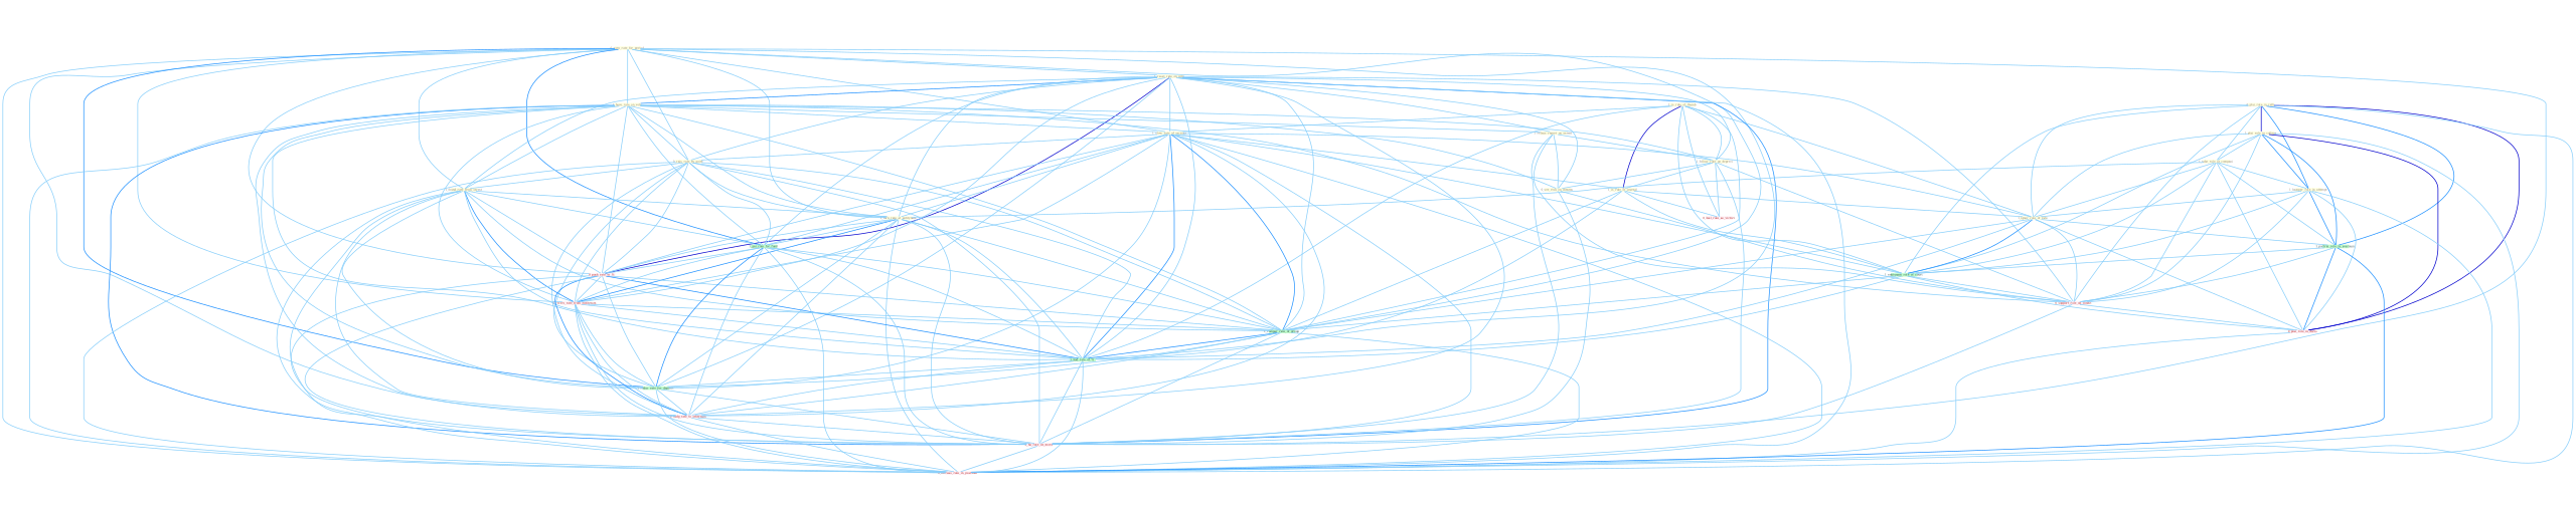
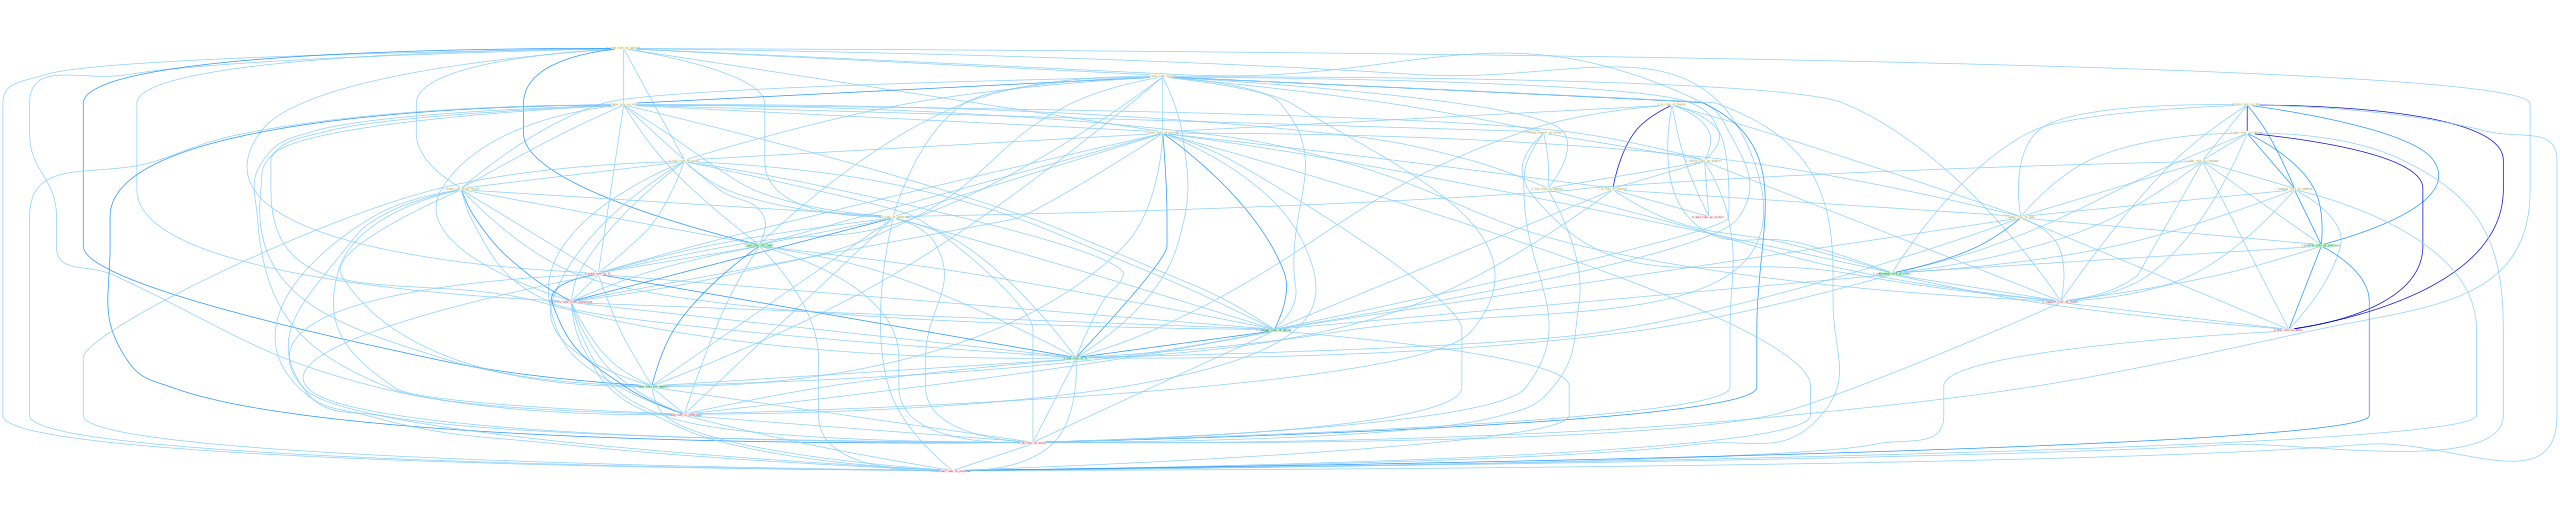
  graph {
    node [color="#ffffe0" fixedsize=true fontcolor="#8b7d6b" fontsize=4 shape=polygon style=filled]
    edge [color="#87cefa" w=1]
    "0_plai_role_in_ralli " [height=.06 width=.5]
    "0_earn_rate_for_period " [height=.06 width=.5]
    "1_is_rule_of_thumb " [height=.06 width=.5]
    "0_plai_role_in_collaps " [height=.06 width=.5]
    "1_reset_rate_on_note " [height=.06 width=.5]
    "1_have_rate_on_vote " [height=.06 width=.5]
    "1_slow_rate_of_increas " [height=.06 width=.5]
    "1_take_role_at_compani " [height=.06 width=.5]
    "0_rais_rate_by_point " [height=.06 width=.5]
    "1_releas_report_on_extent " [height=.06 width=.5]
    "1_found_rate_from_invest " [height=.06 width=.5]
    "1_follow_rule_on_depreci " [height=.06 width=.5]
    "1_is_rule_of_journal " [height=.06 width=.5]
    "1_hamper_role_in_attempt " [height=.06 width=.5]
    "0_see_risk_on_dimens " [height=.06 width=.5]
    "1_ignor_role_of_rate " [height=.06 width=.5]
    "1_turn_rate_at_entitynam " [height=.06 width=.5]
    "0_push_rate_to_% " [color="#fff0f5" fontcolor="#b22222" height=.06 width=.5]
    "0_receiv_rate_from_entitynam " [color="#fff0f5" fontcolor="#b22222" height=.06 width=.5]
    "0_support_role_on_condit " [color="#fff0f5" fontcolor="#b22222" height=.06 width=.5]
    "0_hail_rule_as_victori " [color="#fff0f5" fontcolor="#b22222" height=.06 width=.5]
    "0_nudg_rate_to_othernum " [color="#fff0f5" fontcolor="#b22222" height=.06 width=.5]
    "0_plai_role_in_decis " [color="#fff0f5" fontcolor="#b22222" height=.06 width=.5]
    "0_ha_rate_on_morn " [color="#fff0f5" fontcolor="#b22222" height=.06 width=.5]
    "0_increas_rate_in_yearnum " [color="#fff0f5" fontcolor="#b22222" height=.06 width=.5]
    "1_portrai_role_in_yearnum " [color="#BDFCC9" fontcolor="#2f4f4f" height=.06 width=.5]
    "1_entitynam_role_of_court " [color="#BDFCC9" fontcolor="#2f4f4f" height=.06 width=.5]
    "1_pai_rate_for_fund " [color="#BDFCC9" fontcolor="#2f4f4f" height=.06 width=.5]
    "1_compar_rate_of_group " [color="#BDFCC9" fontcolor="#2f4f4f" height=.06 width=.5]
    "1_had_rate_of_% " [color="#BDFCC9" fontcolor="#2f4f4f" height=.06 width=.5]
    "1_reduc_rate_for_deposit " [color="#BDFCC9" fontcolor="#2f4f4f" height=.06 width=.5]
    subgraph sub_1 {
      "0_plai_role_in_ralli "
      "0_earn_rate_for_period "
      "1_is_rule_of_thumb "
      "0_plai_role_in_collaps "
      "1_reset_rate_on_note "
      "1_have_rate_on_vote "
      "1_slow_rate_of_increas "
      "1_take_role_at_compani "
      "0_rais_rate_by_point "
      "1_releas_report_on_extent "
      "1_found_rate_from_invest "
      "1_follow_rule_on_depreci "
      "1_is_rule_of_journal "
      "1_hamper_role_in_attempt "
      "0_see_risk_on_dimens "
      "1_ignor_role_of_rate "
      "1_turn_rate_at_entitynam "
    }
    subgraph sub_2 {
      "0_push_rate_to_% "
      "0_receiv_rate_from_entitynam "
      "0_support_role_on_condit "
      "0_hail_rule_as_victori "
      "0_nudg_rate_to_othernum "
      "0_plai_role_in_decis "
      "0_ha_rate_on_morn "
      "0_increas_rate_in_yearnum "
    }
    "0_plai_role_in_ralli " -- "0_plai_role_in_collaps " [color="#0000cd" w=3]
    "0_plai_role_in_ralli " -- "1_take_role_at_compani "
    "0_plai_role_in_ralli " -- "1_hamper_role_in_attempt " [color="#1e90ff" w=2]
    "0_plai_role_in_ralli " -- "1_ignor_role_of_rate "
    "0_plai_role_in_ralli " -- "0_support_role_on_condit "
    "0_plai_role_in_ralli " -- "0_plai_role_in_decis " [color="#0000cd" w=3]
    "0_plai_role_in_ralli " -- "0_increas_rate_in_yearnum "
    "0_plai_role_in_ralli " -- "1_portrai_role_in_yearnum " [color="#1e90ff" w=2]
    "0_plai_role_in_ralli " -- "1_entitynam_role_of_court "
    "0_earn_rate_for_period " -- "1_reset_rate_on_note "
    "0_earn_rate_for_period " -- "1_have_rate_on_vote "
    "0_earn_rate_for_period " -- "1_slow_rate_of_increas "
    "0_earn_rate_for_period " -- "0_rais_rate_by_point "
    "0_earn_rate_for_period " -- "1_found_rate_from_invest "
    "0_earn_rate_for_period " -- "1_turn_rate_at_entitynam "
    "0_earn_rate_for_period " -- "0_push_rate_to_% "
    "0_earn_rate_for_period " -- "0_receiv_rate_from_entitynam "
    "0_earn_rate_for_period " -- "0_nudg_rate_to_othernum "
    "0_earn_rate_for_period " -- "0_ha_rate_on_morn "
    "0_earn_rate_for_period " -- "0_increas_rate_in_yearnum "
    "0_earn_rate_for_period " -- "1_pai_rate_for_fund " [color="#1e90ff" w=2]
    "0_earn_rate_for_period " -- "1_compar_rate_of_group "
    "0_earn_rate_for_period " -- "1_had_rate_of_% "
    "0_earn_rate_for_period " -- "1_reduc_rate_for_deposit " [color="#1e90ff" w=2]
    "1_is_rule_of_thumb " -- "1_slow_rate_of_increas "
    "1_is_rule_of_thumb " -- "1_follow_rule_on_depreci "
    "1_is_rule_of_thumb " -- "1_is_rule_of_journal " [color="#0000cd" w=3]
    "1_is_rule_of_thumb " -- "1_ignor_role_of_rate "
    "1_is_rule_of_thumb " -- "0_hail_rule_as_victori "
    "1_is_rule_of_thumb " -- "1_entitynam_role_of_court "
    "1_is_rule_of_thumb " -- "1_compar_rate_of_group "
    "1_is_rule_of_thumb " -- "1_had_rate_of_% "
    "0_plai_role_in_collaps " -- "1_take_role_at_compani "
    "0_plai_role_in_collaps " -- "1_hamper_role_in_attempt " [color="#1e90ff" w=2]
    "0_plai_role_in_collaps " -- "1_ignor_role_of_rate "
    "0_plai_role_in_collaps " -- "0_support_role_on_condit "
    "0_plai_role_in_collaps " -- "0_plai_role_in_decis " [color="#0000cd" w=3]
    "0_plai_role_in_collaps " -- "0_increas_rate_in_yearnum "
    "0_plai_role_in_collaps " -- "1_portrai_role_in_yearnum " [color="#1e90ff" w=2]
    "0_plai_role_in_collaps " -- "1_entitynam_role_of_court "
    "1_reset_rate_on_note " -- "1_have_rate_on_vote " [color="#1e90ff" w=2]
    "1_reset_rate_on_note " -- "1_slow_rate_of_increas "
    "1_reset_rate_on_note " -- "0_rais_rate_by_point "
    "1_reset_rate_on_note " -- "1_releas_report_on_extent "
    "1_reset_rate_on_note " -- "1_found_rate_from_invest "
    "1_reset_rate_on_note " -- "1_follow_rule_on_depreci "
    "1_reset_rate_on_note " -- "0_see_risk_on_dimens "
    "1_reset_rate_on_note " -- "1_turn_rate_at_entitynam "
-   "1_reset_rate_on_note " -- "0_push_rate_to_% " [color="#0000cd"]
+   "1_reset_rate_on_note " -- "0_push_rate_to_% "
    "1_reset_rate_on_note " -- "0_receiv_rate_from_entitynam "
    "1_reset_rate_on_note " -- "0_support_role_on_condit "
    "1_reset_rate_on_note " -- "0_nudg_rate_to_othernum "
    "1_reset_rate_on_note " -- "0_ha_rate_on_morn " [color="#1e90ff" w=2]
    "1_reset_rate_on_note " -- "0_increas_rate_in_yearnum "
    "1_reset_rate_on_note " -- "1_pai_rate_for_fund "
    "1_reset_rate_on_note " -- "1_compar_rate_of_group "
    "1_reset_rate_on_note " -- "1_had_rate_of_% "
    "1_reset_rate_on_note " -- "1_reduc_rate_for_deposit "
    "1_have_rate_on_vote " -- "1_slow_rate_of_increas "
    "1_have_rate_on_vote " -- "0_rais_rate_by_point "
    "1_have_rate_on_vote " -- "1_releas_report_on_extent "
    "1_have_rate_on_vote " -- "1_found_rate_from_invest "
    "1_have_rate_on_vote " -- "1_follow_rule_on_depreci "
    "1_have_rate_on_vote " -- "0_see_risk_on_dimens "
    "1_have_rate_on_vote " -- "1_turn_rate_at_entitynam "
    "1_have_rate_on_vote " -- "0_push_rate_to_% "
    "1_have_rate_on_vote " -- "0_receiv_rate_from_entitynam "
    "1_have_rate_on_vote " -- "0_support_role_on_condit "
    "1_have_rate_on_vote " -- "0_nudg_rate_to_othernum "
    "1_have_rate_on_vote " -- "0_ha_rate_on_morn " [color="#1e90ff" w=2]
    "1_have_rate_on_vote " -- "0_increas_rate_in_yearnum "
    "1_have_rate_on_vote " -- "1_pai_rate_for_fund "
    "1_have_rate_on_vote " -- "1_compar_rate_of_group "
    "1_have_rate_on_vote " -- "1_had_rate_of_% "
    "1_have_rate_on_vote " -- "1_reduc_rate_for_deposit "
    "1_slow_rate_of_increas " -- "0_rais_rate_by_point "
    "1_slow_rate_of_increas " -- "1_is_rule_of_journal "
    "1_slow_rate_of_increas " -- "1_ignor_role_of_rate "
    "1_slow_rate_of_increas " -- "1_turn_rate_at_entitynam "
    "1_slow_rate_of_increas " -- "0_push_rate_to_% "
    "1_slow_rate_of_increas " -- "0_receiv_rate_from_entitynam "
    "1_slow_rate_of_increas " -- "0_nudg_rate_to_othernum "
    "1_slow_rate_of_increas " -- "0_ha_rate_on_morn "
    "1_slow_rate_of_increas " -- "0_increas_rate_in_yearnum "
    "1_slow_rate_of_increas " -- "1_entitynam_role_of_court "
    "1_slow_rate_of_increas " -- "1_pai_rate_for_fund "
    "1_slow_rate_of_increas " -- "1_compar_rate_of_group " [color="#1e90ff" w=2]
    "1_slow_rate_of_increas " -- "1_had_rate_of_% " [color="#1e90ff" w=2]
    "1_slow_rate_of_increas " -- "1_reduc_rate_for_deposit "
    "1_take_role_at_compani " -- "1_hamper_role_in_attempt "
    "1_take_role_at_compani " -- "1_ignor_role_of_rate "
    "1_take_role_at_compani " -- "1_turn_rate_at_entitynam "
    "1_take_role_at_compani " -- "0_support_role_on_condit "
    "1_take_role_at_compani " -- "0_plai_role_in_decis "
    "1_take_role_at_compani " -- "1_portrai_role_in_yearnum "
    "1_take_role_at_compani " -- "1_entitynam_role_of_court "
    "0_rais_rate_by_point " -- "1_found_rate_from_invest "
    "0_rais_rate_by_point " -- "1_turn_rate_at_entitynam "
    "0_rais_rate_by_point " -- "0_push_rate_to_% "
    "0_rais_rate_by_point " -- "0_receiv_rate_from_entitynam "
    "0_rais_rate_by_point " -- "0_nudg_rate_to_othernum "
    "0_rais_rate_by_point " -- "0_ha_rate_on_morn "
    "0_rais_rate_by_point " -- "0_increas_rate_in_yearnum "
    "0_rais_rate_by_point " -- "1_pai_rate_for_fund "
    "0_rais_rate_by_point " -- "1_compar_rate_of_group "
    "0_rais_rate_by_point " -- "1_had_rate_of_% "
    "0_rais_rate_by_point " -- "1_reduc_rate_for_deposit "
    "1_releas_report_on_extent " -- "1_follow_rule_on_depreci "
    "1_releas_report_on_extent " -- "0_see_risk_on_dimens "
    "1_releas_report_on_extent " -- "0_support_role_on_condit "
    "1_releas_report_on_extent " -- "0_ha_rate_on_morn "
    "1_found_rate_from_invest " -- "1_turn_rate_at_entitynam "
    "1_found_rate_from_invest " -- "0_push_rate_to_% "
    "1_found_rate_from_invest " -- "0_receiv_rate_from_entitynam " [color="#1e90ff" w=2]
    "1_found_rate_from_invest " -- "0_nudg_rate_to_othernum "
    "1_found_rate_from_invest " -- "0_ha_rate_on_morn "
    "1_found_rate_from_invest " -- "0_increas_rate_in_yearnum "
    "1_found_rate_from_invest " -- "1_pai_rate_for_fund "
    "1_found_rate_from_invest " -- "1_compar_rate_of_group "
    "1_found_rate_from_invest " -- "1_had_rate_of_% "
    "1_found_rate_from_invest " -- "1_reduc_rate_for_deposit "
    "1_follow_rule_on_depreci " -- "1_is_rule_of_journal "
    "1_follow_rule_on_depreci " -- "0_see_risk_on_dimens "
    "1_follow_rule_on_depreci " -- "0_support_role_on_condit "
    "1_follow_rule_on_depreci " -- "0_hail_rule_as_victori "
    "1_follow_rule_on_depreci " -- "0_ha_rate_on_morn "
    "1_is_rule_of_journal " -- "1_ignor_role_of_rate "
    "1_is_rule_of_journal " -- "0_hail_rule_as_victori "
    "1_is_rule_of_journal " -- "1_entitynam_role_of_court "
    "1_is_rule_of_journal " -- "1_compar_rate_of_group "
    "1_is_rule_of_journal " -- "1_had_rate_of_% "
    "1_hamper_role_in_attempt " -- "1_ignor_role_of_rate "
    "1_hamper_role_in_attempt " -- "0_support_role_on_condit "
    "1_hamper_role_in_attempt " -- "0_plai_role_in_decis " [w=2]
    "1_hamper_role_in_attempt " -- "0_increas_rate_in_yearnum "
    "1_hamper_role_in_attempt " -- "1_portrai_role_in_yearnum " [color="#1e90ff" w=2]
    "1_hamper_role_in_attempt " -- "1_entitynam_role_of_court "
    "0_see_risk_on_dimens " -- "0_support_role_on_condit "
    "0_see_risk_on_dimens " -- "0_ha_rate_on_morn "
    "1_ignor_role_of_rate " -- "0_support_role_on_condit "
    "1_ignor_role_of_rate " -- "0_plai_role_in_decis "
    "1_ignor_role_of_rate " -- "1_portrai_role_in_yearnum "
    "1_ignor_role_of_rate " -- "1_entitynam_role_of_court " [color="#1e90ff" w=2]
    "1_ignor_role_of_rate " -- "1_compar_rate_of_group "
    "1_ignor_role_of_rate " -- "1_had_rate_of_% "
    "1_turn_rate_at_entitynam " -- "0_push_rate_to_% "
    "1_turn_rate_at_entitynam " -- "0_receiv_rate_from_entitynam " [color="#1e90ff" w=2]
    "1_turn_rate_at_entitynam " -- "0_nudg_rate_to_othernum "
    "1_turn_rate_at_entitynam " -- "0_ha_rate_on_morn "
    "1_turn_rate_at_entitynam " -- "0_increas_rate_in_yearnum "
    "1_turn_rate_at_entitynam " -- "1_pai_rate_for_fund "
    "1_turn_rate_at_entitynam " -- "1_compar_rate_of_group "
    "1_turn_rate_at_entitynam " -- "1_had_rate_of_% "
    "1_turn_rate_at_entitynam " -- "1_reduc_rate_for_deposit "
    "0_push_rate_to_% " -- "0_receiv_rate_from_entitynam "
    "0_push_rate_to_% " -- "0_nudg_rate_to_othernum " [color="#1e90ff" w=2]
    "0_push_rate_to_% " -- "0_ha_rate_on_morn "
    "0_push_rate_to_% " -- "0_increas_rate_in_yearnum "
    "0_push_rate_to_% " -- "1_compar_rate_of_group "
    "0_push_rate_to_% " -- "1_had_rate_of_% " [color="#1e90ff" w=2]
    "0_push_rate_to_% " -- "1_reduc_rate_for_deposit "
    "0_receiv_rate_from_entitynam " -- "0_nudg_rate_to_othernum "
    "0_receiv_rate_from_entitynam " -- "0_ha_rate_on_morn "
    "0_receiv_rate_from_entitynam " -- "0_increas_rate_in_yearnum "
    "0_receiv_rate_from_entitynam " -- "1_compar_rate_of_group "
    "0_receiv_rate_from_entitynam " -- "1_had_rate_of_% "
    "0_receiv_rate_from_entitynam " -- "1_reduc_rate_for_deposit "
    "0_support_role_on_condit " -- "0_plai_role_in_decis "
    "0_support_role_on_condit " -- "0_ha_rate_on_morn "
    "0_nudg_rate_to_othernum " -- "0_ha_rate_on_morn "
    "0_nudg_rate_to_othernum " -- "0_increas_rate_in_yearnum "
    "0_plai_role_in_decis " -- "0_increas_rate_in_yearnum "
    "0_ha_rate_on_morn " -- "0_increas_rate_in_yearnum "
    "1_portrai_role_in_yearnum " -- "0_support_role_on_condit "
    "1_portrai_role_in_yearnum " -- "0_plai_role_in_decis " [color="#1e90ff" w=2]
    "1_portrai_role_in_yearnum " -- "0_increas_rate_in_yearnum " [color="#1e90ff" w=2]
    "1_portrai_role_in_yearnum " -- "1_entitynam_role_of_court "
    "1_entitynam_role_of_court " -- "0_support_role_on_condit "
    "1_entitynam_role_of_court " -- "0_plai_role_in_decis "
    "1_entitynam_role_of_court " -- "1_compar_rate_of_group "
    "1_entitynam_role_of_court " -- "1_had_rate_of_% "
    "1_pai_rate_for_fund " -- "0_push_rate_to_% "
    "1_pai_rate_for_fund " -- "0_receiv_rate_from_entitynam "
    "1_pai_rate_for_fund " -- "0_nudg_rate_to_othernum "
    "1_pai_rate_for_fund " -- "0_ha_rate_on_morn "
    "1_pai_rate_for_fund " -- "0_increas_rate_in_yearnum "
    "1_pai_rate_for_fund " -- "1_compar_rate_of_group "
    "1_pai_rate_for_fund " -- "1_had_rate_of_% "
    "1_pai_rate_for_fund " -- "1_reduc_rate_for_deposit " [color="#1e90ff" w=2]
    "1_compar_rate_of_group " -- "0_nudg_rate_to_othernum "
    "1_compar_rate_of_group " -- "0_ha_rate_on_morn "
    "1_compar_rate_of_group " -- "0_increas_rate_in_yearnum "
    "1_compar_rate_of_group " -- "1_had_rate_of_% " [color="#1e90ff" w=2]
    "1_compar_rate_of_group " -- "1_reduc_rate_for_deposit "
    "1_had_rate_of_% " -- "0_nudg_rate_to_othernum "
    "1_had_rate_of_% " -- "0_ha_rate_on_morn "
    "1_had_rate_of_% " -- "0_increas_rate_in_yearnum "
    "1_had_rate_of_% " -- "1_reduc_rate_for_deposit "
    "1_reduc_rate_for_deposit " -- "0_nudg_rate_to_othernum "
    "1_reduc_rate_for_deposit " -- "0_ha_rate_on_morn "
    "1_reduc_rate_for_deposit " -- "0_increas_rate_in_yearnum "
  }
